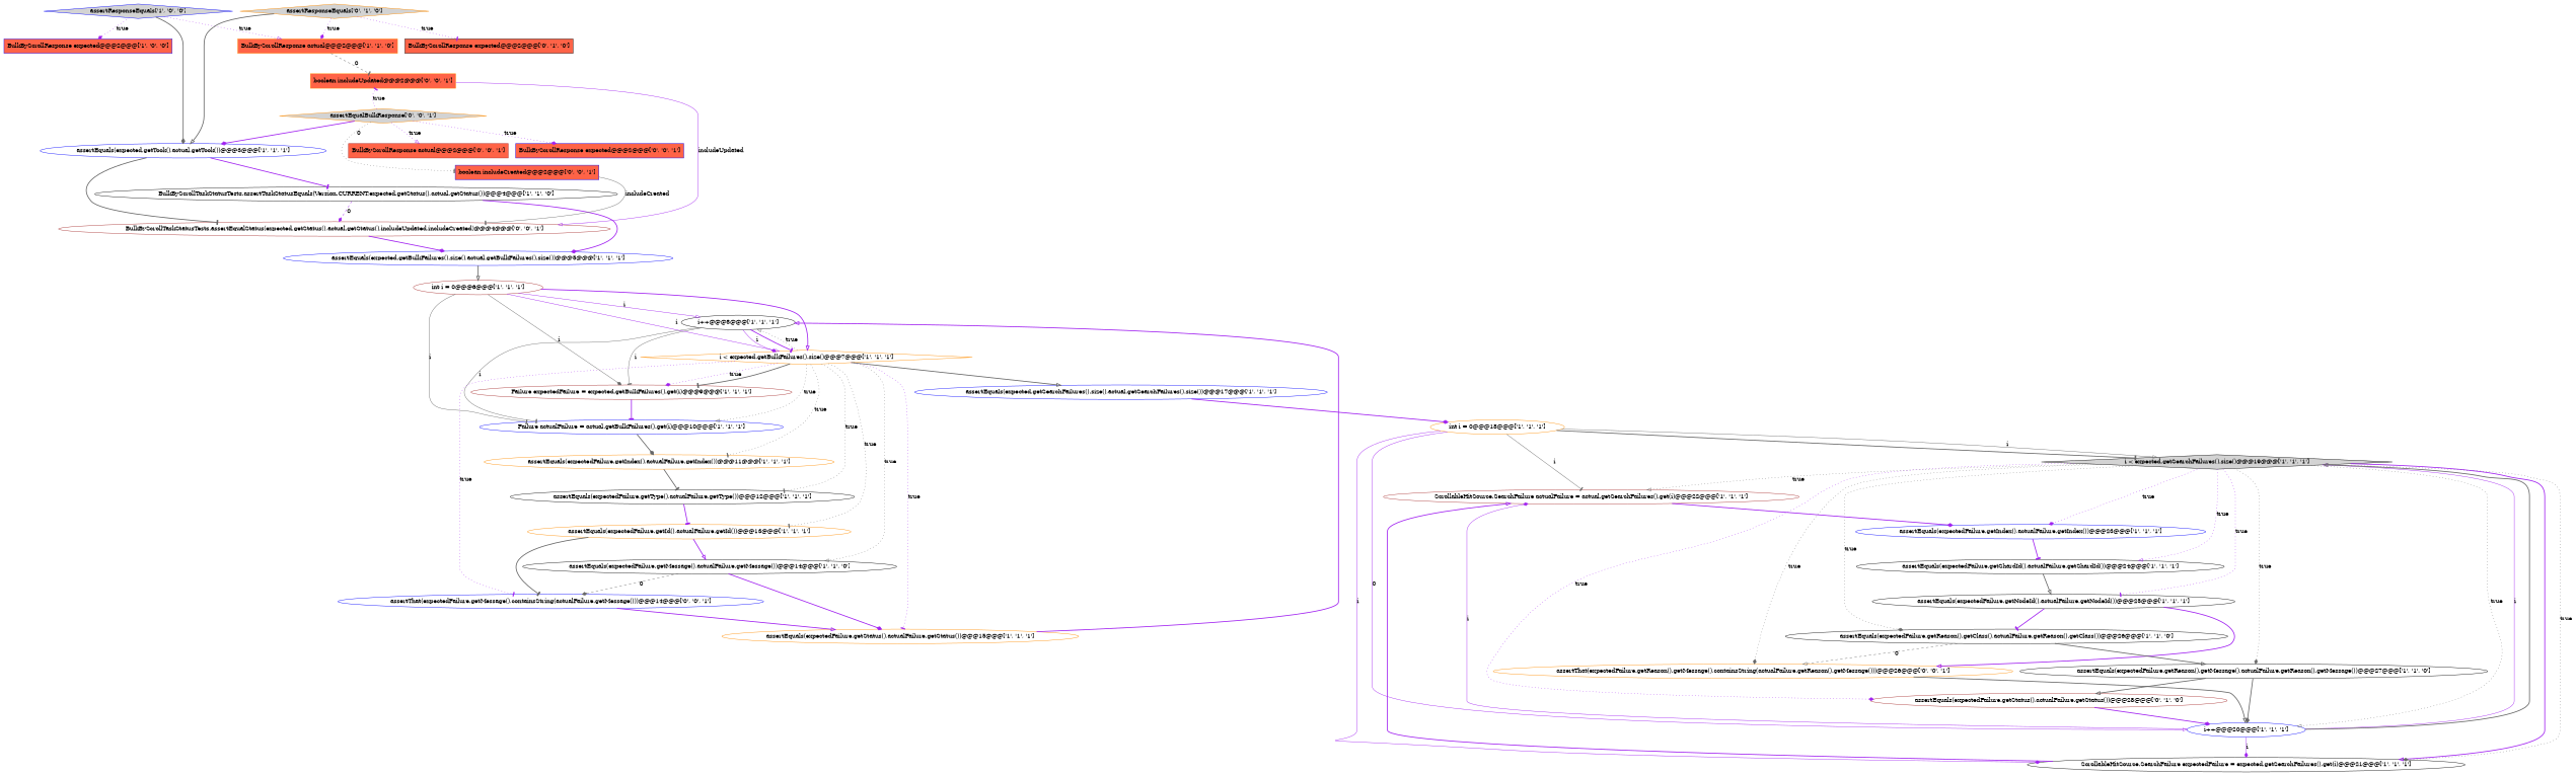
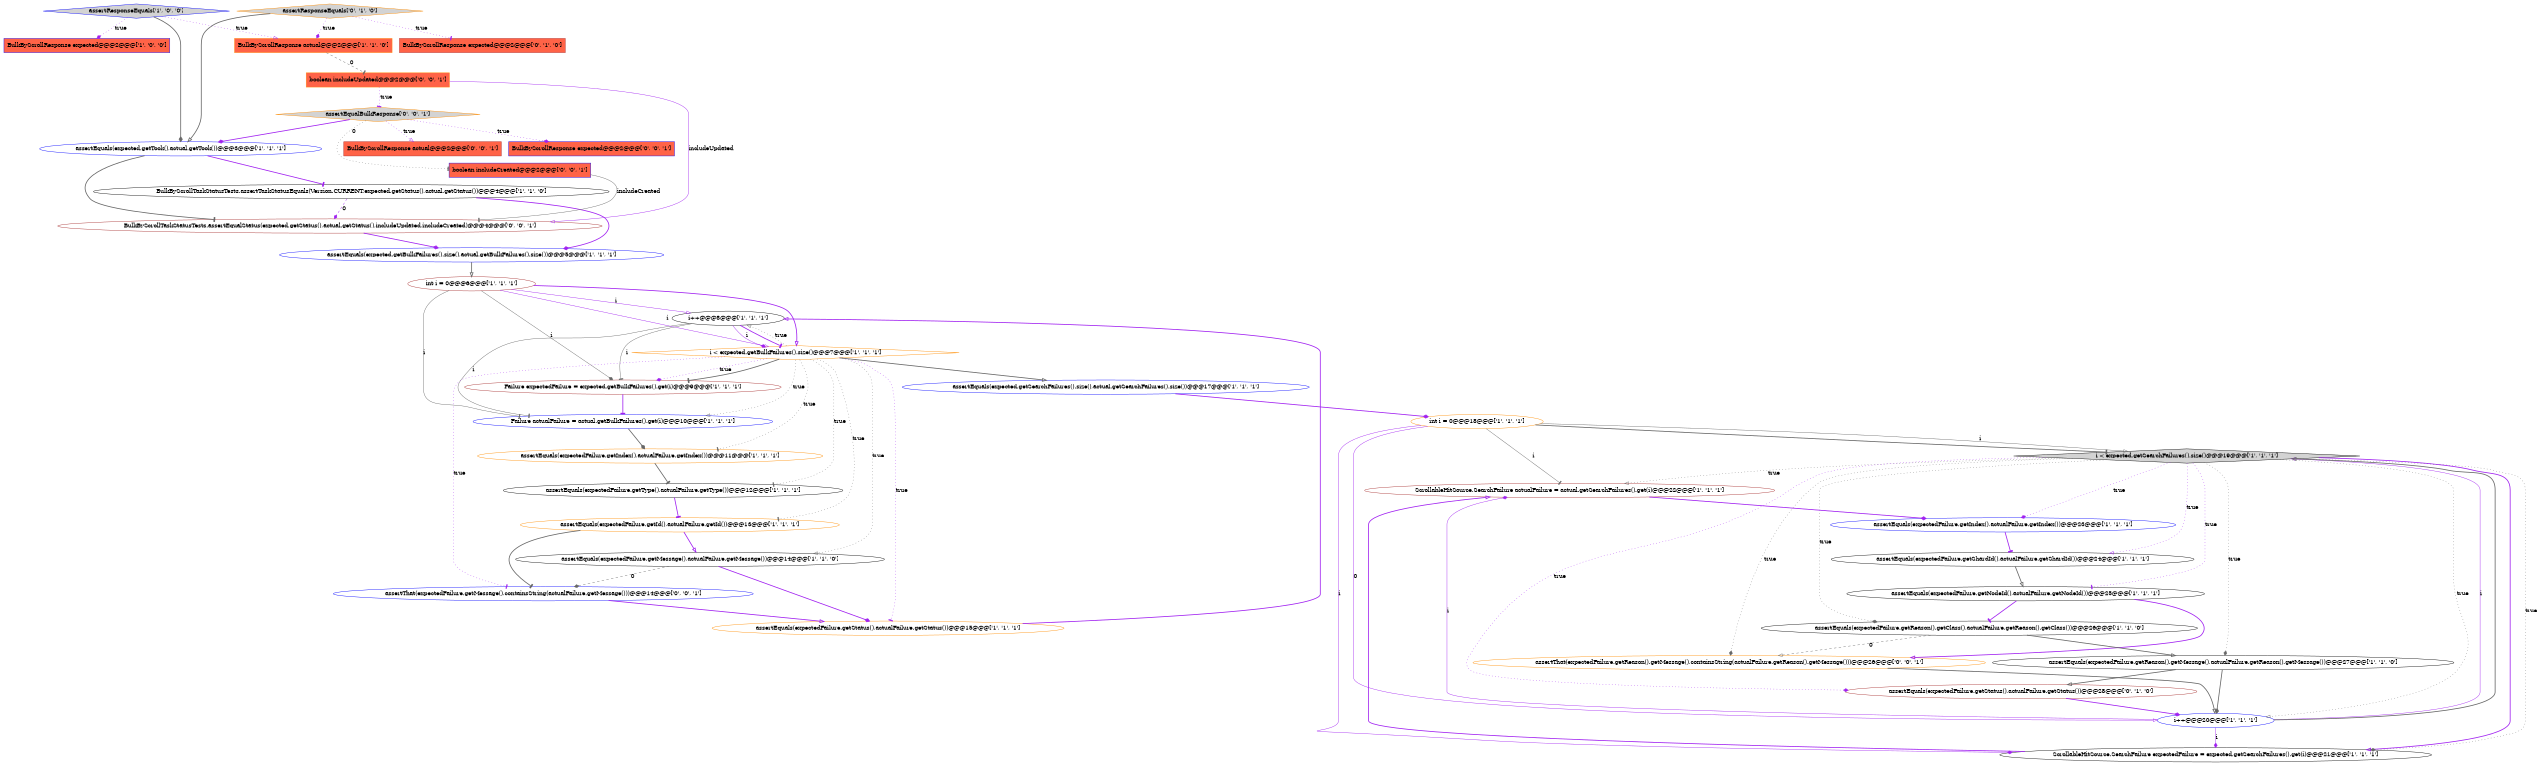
  digraph {
    node [color=blue fillcolor=white shape=ellipse style=filled]
    edge [arrowhead=onormal color=purple style=bold]
    n1 [color=darkorange fillcolor=tomato label="boolean includeUpdated@@@2@@@['0', '0', '1']" shape=box]
    n2 [color=brown label="BulkByScrollTaskStatusTests.assertEqualStatus(expected.getStatus(),actual.getStatus(),includeUpdated,includeCreated)@@@4@@@['0', '0', '1']"]
    n3 [label="assertEquals(expected.getBulkFailures().size(),actual.getBulkFailures().size())@@@5@@@['1', '1', '1']"]
    n4 [color=black label="i++@@@8@@@['1', '1', '1']"]
    n5 [color=brown label="Failure expectedFailure = expected.getBulkFailures().get(i)@@@9@@@['1', '1', '1']"]
    n6 [label="Failure actualFailure = actual.getBulkFailures().get(i)@@@10@@@['1', '1', '1']"]
    n7 [color=darkorange label="i < expected.getBulkFailures().size()@@@7@@@['1', '1', '1']" shape=diamond]
    n8 [color=darkorange label="assertEquals(expectedFailure.getIndex(),actualFailure.getIndex())@@@11@@@['1', '1', '1']"]
    n9 [color=darkorange label="assertEquals(expectedFailure.getStatus(),actualFailure.getStatus())@@@15@@@['1', '1', '1']"]
    n10 [color=black label="assertEquals(expectedFailure.getType(),actualFailure.getType())@@@12@@@['1', '1', '1']"]
    n11 [label="assertThat(expectedFailure.getMessage(),containsString(actualFailure.getMessage()))@@@14@@@['0', '0', '1']"]
    n12 [label="assertEquals(expected.getSearchFailures().size(),actual.getSearchFailures().size())@@@17@@@['1', '1', '1']"]
    n13 [color=black label="assertEquals(expectedFailure.getMessage(),actualFailure.getMessage())@@@14@@@['1', '1', '0']"]
    n14 [color=darkorange label="assertEquals(expectedFailure.getId(),actualFailure.getId())@@@13@@@['1', '1', '1']"]
    n15 [color=darkorange label="int i = 0@@@18@@@['1', '1', '1']"]
    n16 [color=black fillcolor=lightgray label="i < expected.getSearchFailures().size()@@@19@@@['1', '1', '1']" shape=diamond]
    n17 [color=brown label="ScrollableHitSource.SearchFailure actualFailure = actual.getSearchFailures().get(i)@@@22@@@['1', '1', '1']"]
    n18 [color=black label="ScrollableHitSource.SearchFailure expectedFailure = expected.getSearchFailures().get(i)@@@21@@@['1', '1', '1']"]
    n19 [label="i++@@@20@@@['1', '1', '1']"]
    n20 [color=black label="assertEquals(expectedFailure.getNodeId(),actualFailure.getNodeId())@@@25@@@['1', '1', '1']"]
    n21 [color=black label="assertEquals(expectedFailure.getReason().getClass(),actualFailure.getReason().getClass())@@@26@@@['1', '1', '0']"]
    n22 [color=darkorange label="assertThat(expectedFailure.getReason().getMessage(),containsString(actualFailure.getReason().getMessage()))@@@26@@@['0', '0', '1']"]
    n23 [color=black label="assertEquals(expectedFailure.getReason().getMessage(),actualFailure.getReason().getMessage())@@@27@@@['1', '1', '0']"]
    n24 [color=brown label="assertEquals(expectedFailure.getStatus(),actualFailure.getStatus())@@@28@@@['0', '1', '0']"]
    n25 [color=black label="assertEquals(expectedFailure.getShardId(),actualFailure.getShardId())@@@24@@@['1', '1', '1']"]
    n26 [label="assertEquals(expectedFailure.getIndex(),actualFailure.getIndex())@@@23@@@['1', '1', '1']"]
    n27 [color=brown fillcolor=tomato label="BulkByScrollResponse actual@@@2@@@['0', '0', '1']" shape=box]
    n28 [color=brown label="int i = 0@@@6@@@['1', '1', '1']"]
    n29 [fillcolor=tomato label="BulkByScrollResponse expected@@@2@@@['1', '0', '0']" shape=box]
    n30 [label="assertEquals(expected.getTook(),actual.getTook())@@@3@@@['1', '1', '1']"]
    n31 [color=black label="BulkByScrollTaskStatusTests.assertTaskStatusEquals(Version.CURRENT,expected.getStatus(),actual.getStatus())@@@4@@@['1', '1', '0']"]
    n32 [fillcolor=tomato label="boolean includeCreated@@@2@@@['0', '0', '1']" shape=box]
-   n33 [color=black fillcolor=tomato label="BulkByScrollResponse expected@@@2@@@['0', '1', '0']" shape=box]
+   n33 [color=brown fillcolor=tomato label="BulkByScrollResponse expected@@@2@@@['0', '1', '0']" shape=box]
    n34 [color=darkorange fillcolor=lightgray label="assertEqualBulkResponse['0', '0', '1']" shape=diamond]
    n35 [fillcolor=tomato label="BulkByScrollResponse expected@@@2@@@['0', '0', '1']" shape=box]
    n36 [fillcolor=lightgray label="assertResponseEquals['1', '0', '0']" shape=diamond]
    n37 [color=darkorange fillcolor=tomato label="BulkByScrollResponse actual@@@2@@@['1', '1', '0']" shape=box]
    n38 [color=darkorange fillcolor=lightgray label="assertResponseEquals['0', '1', '0']" shape=diamond]
    n1 -> n2 [label=includeUpdated style=solid]
    n2 -> n3 [arrowhead=diamond]
    n3 -> n28 [color=gray40]
    n4 -> n5 [arrowhead=tee color=gray40 label=i style=solid]
    n4 -> n6 [arrowhead=tee color=gray40 label=i style=solid]
    n4 -> n7 [arrowhead=diamond label=i style=solid]
    n4 -> n7 [arrowhead=tee]
    n5 -> n6 [arrowhead=tee]
    n6 -> n8 [arrowhead=diamond color=gray40]
    n7 -> n4 [color=gray40 label=true style=dotted]
    n7 -> n5 [arrowhead=diamond label=true style=dotted]
    n7 -> n5 [arrowhead=tee color=gray40]
    n7 -> n6 [color=gray40 label=true style=dotted]
    n7 -> n8 [arrowhead=tee color=gray40 label=true style=dotted]
    n7 -> n9 [arrowhead=tee label=true style=dotted]
    n7 -> n10 [arrowhead=tee color=gray40 label=true style=dotted]
    n7 -> n11 [arrowhead=tee label=true style=dotted]
    n7 -> n12 [color=gray40]
    n7 -> n13 [color=gray40 label=true style=dotted]
    n7 -> n14 [arrowhead=tee color=gray40 label=true style=dotted]
    n8 -> n10 [arrowhead=tee color=gray40]
    n9 -> n4
    n10 -> n14 [arrowhead=tee]
    n11 -> n9
    n12 -> n15 [arrowhead=diamond]
    n13 -> n9 [arrowhead=diamond]
    n13 -> n11 [arrowhead=diamond color=gray40 label=0 style=dashed]
    n14 -> n11 [arrowhead=tee color=gray40]
    n14 -> n13
    n15 -> n16 [color=gray40 label=i style=solid]
    n15 -> n16 [arrowhead=tee color=gray40]
    n15 -> n17 [arrowhead=tee color=gray40 label=i style=solid]
    n15 -> n18 [arrowhead=diamond label=i style=solid]
    n15 -> n19 [label=0 style=solid]
    n16 -> n17 [color=gray40 label=true style=dotted]
    n16 -> n18
    n16 -> n18 [arrowhead=diamond color=gray40 label=true style=dotted]
    n16 -> n19 [color=gray40 label=true style=dotted]
    n16 -> n20 [arrowhead=tee label=true style=dotted]
    n16 -> n21 [arrowhead=diamond color=gray40 label=true style=dotted]
    n16 -> n22 [arrowhead=diamond color=gray40 label=true style=dotted]
    n16 -> n23 [arrowhead=diamond color=gray40 label=true style=dotted]
    n16 -> n24 [arrowhead=diamond label=true style=dotted]
    n16 -> n25 [label=true style=dotted]
    n16 -> n26 [arrowhead=diamond label=true style=dotted]
    n17 -> n26 [arrowhead=diamond]
    n18 -> n17
    n19 -> n16 [label=i style=solid]
    n19 -> n16 [color=gray40]
    n19 -> n17 [arrowhead=diamond label=i style=solid]
    n19 -> n18 [arrowhead=diamond label=i style=solid]
    n20 -> n21 [arrowhead=tee]
    n20 -> n22
    n21 -> n22 [color=gray40 label=0 style=dashed]
    n21 -> n23 [color=gray40]
    n22 -> n19 [color=gray40]
    n23 -> n19 [arrowhead=diamond color=gray40]
    n23 -> n24 [color=gray40]
    n24 -> n19 [arrowhead=diamond]
    n25 -> n20 [color=gray40]
    n26 -> n25 [arrowhead=tee]
    n28 -> n4 [label=i style=solid]
    n28 -> n5 [arrowhead=diamond color=gray40 label=i style=solid]
    n28 -> n6 [arrowhead=tee color=gray40 label=i style=solid]
    n28 -> n7
    n28 -> n7 [label=i style=solid]
    n30 -> n2 [arrowhead=tee color=gray40]
    n30 -> n31 [arrowhead=tee]
    n31 -> n2 [arrowhead=diamond label=0 style=dashed]
    n31 -> n3 [arrowhead=diamond]
    n32 -> n2 [arrowhead=tee color=gray40 label=includeCreated style=solid]
-   n34 -> n1 [arrowhead=tee label=true style=dotted]
+   n1 -> n34 [arrowhead=tee label=true style=dotted]
    n34 -> n27 [label=true style=dotted]
    n34 -> n30 [arrowhead=diamond]
    n34 -> n32 [arrowhead=tee color=gray40 label=0 style=dotted]
    n34 -> n35 [arrowhead=diamond label=true style=dotted]
    n36 -> n29 [arrowhead=diamond label=true style=dotted]
    n36 -> n30 [arrowhead=diamond color=gray40]
    n36 -> n37 [label=true style=dotted]
    n37 -> n1 [arrowhead=tee color=gray40 label=0 style=dashed]
    n38 -> n30 [color=gray40]
    n38 -> n33 [arrowhead=tee label=true style=dotted]
    n38 -> n37 [arrowhead=diamond label=true style=dotted]
  }
